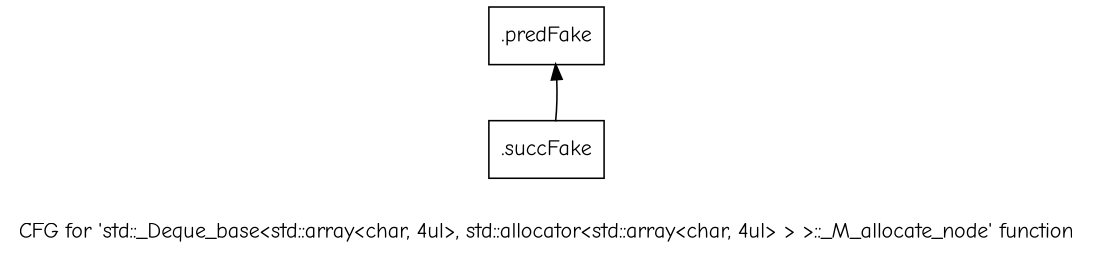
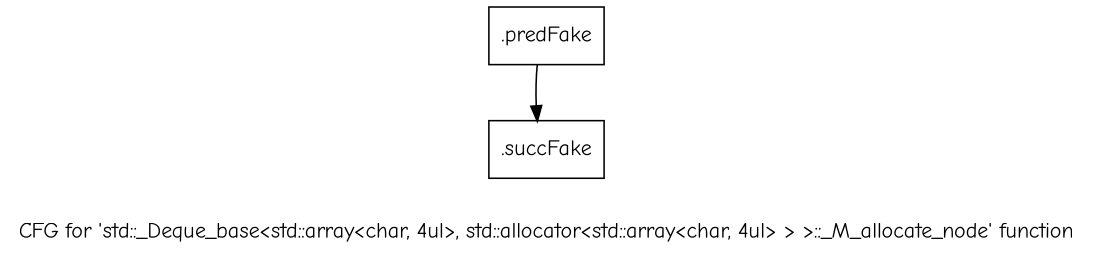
  digraph {
    label="CFG for 'std::_Deque_base\<std::array\<char, 4ul\>, std::allocator\<std::array\<char, 4ul\> \> \>::_M_allocate_node' function"
    fontname="Comic Neue"
    node [shape=record fontname="Comic Neue"]
    n1 [label="{.predFake}"]
    n2 [filename="/mnt/xilinx/Vitis_HLS/2021.2/tps/lnx64/gcc-6.2.0/lib/gcc/x86_64-pc-linux-gnu/6.2.0/../../../../include/c++/6.2.0/bits/stl_deque.h" label="{.succFake}" linenumber=600]
-   n2 -> n1 [execusionnum=8 filename="/mnt/xilinx/Vitis_HLS/2021.2/tps/lnx64/gcc-6.2.0/lib/gcc/x86_64-pc-linux-gnu/6.2.0/../../../../include/c++/6.2.0/bits/stl_deque.h" fontname="Comic Neue"]
+   n1 -> n2 [execusionnum=8 filename="/mnt/xilinx/Vitis_HLS/2021.2/tps/lnx64/gcc-6.2.0/lib/gcc/x86_64-pc-linux-gnu/6.2.0/../../../../include/c++/6.2.0/bits/stl_deque.h" fontname="Comic Neue"]
  }
